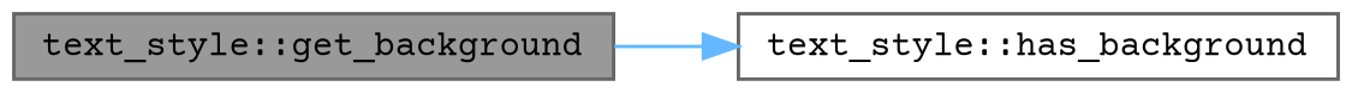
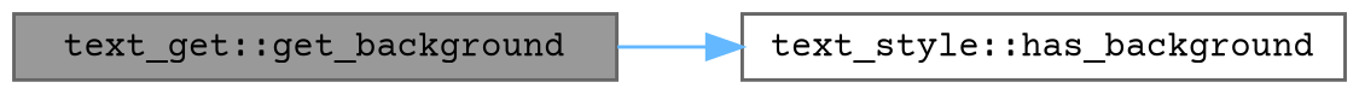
  digraph {
    rankdir=LR
    fontname="Courier Prime"
    node [fontname="Courier Prime" fontsize=10 shape=box style=filled]
-   n1 [color=gray40 fillcolor=grey60 fontcolor=black height=0.2 label="text_style::get_background" width=0.4]
+   n1 [color=gray40 fillcolor=grey60 fontcolor=black height=0.2 label="text_get::get_background" width=0.4]
    n2 [color=grey40 fillcolor=white height=0.2 label="text_style::has_background" width=0.4]
    n1 -> n2 [color=steelblue1 fontname="Courier Prime" fontsize=10 labelfontname=Helvetica labelfontsize=10 style=solid]
  }
